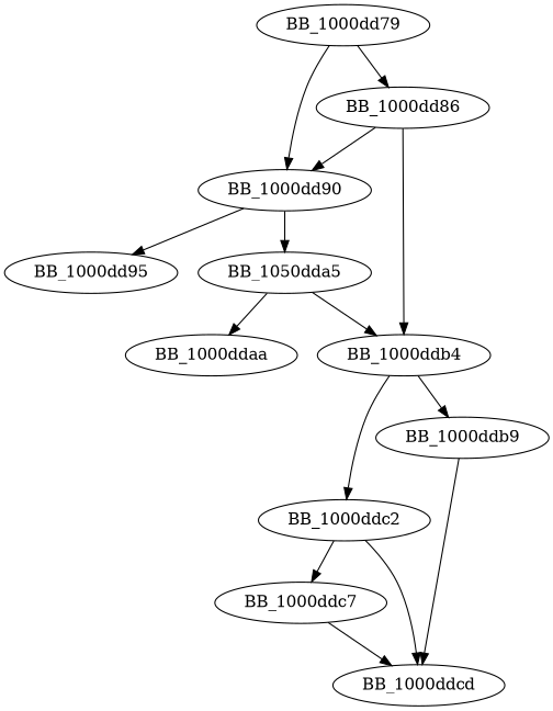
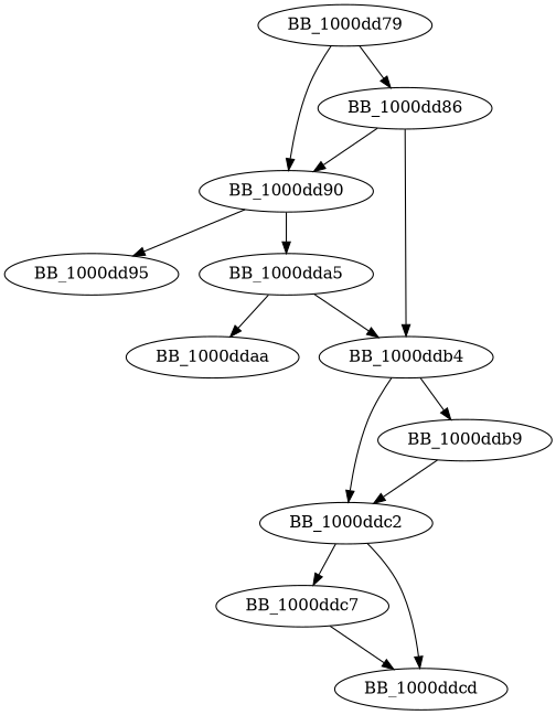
  digraph {
    BB_1000dd79
    BB_1000dd86
    BB_1000dd90
    BB_1000ddb4
    BB_1000dd95
-   BB_1000dda5 [label=BB_1050dda5]
+   BB_1000dda5
    BB_1000ddaa
    BB_1000ddb9
    BB_1000ddc2
    BB_1000ddc7
    BB_1000ddcd
    BB_1000dd79 -> BB_1000dd86
    BB_1000dd79 -> BB_1000dd90
    BB_1000dd86 -> BB_1000dd90
    BB_1000dd86 -> BB_1000ddb4
    BB_1000dd90 -> BB_1000dd95
    BB_1000dd90 -> BB_1000dda5
    BB_1000ddb4 -> BB_1000ddb9
    BB_1000ddb4 -> BB_1000ddc2
    BB_1000dda5 -> BB_1000ddb4
    BB_1000dda5 -> BB_1000ddaa
-   BB_1000ddb9 -> BB_1000ddcd
+   BB_1000ddb9 -> BB_1000ddc2
    BB_1000ddc2 -> BB_1000ddc7
    BB_1000ddc2 -> BB_1000ddcd
    BB_1000ddc7 -> BB_1000ddcd
  }
